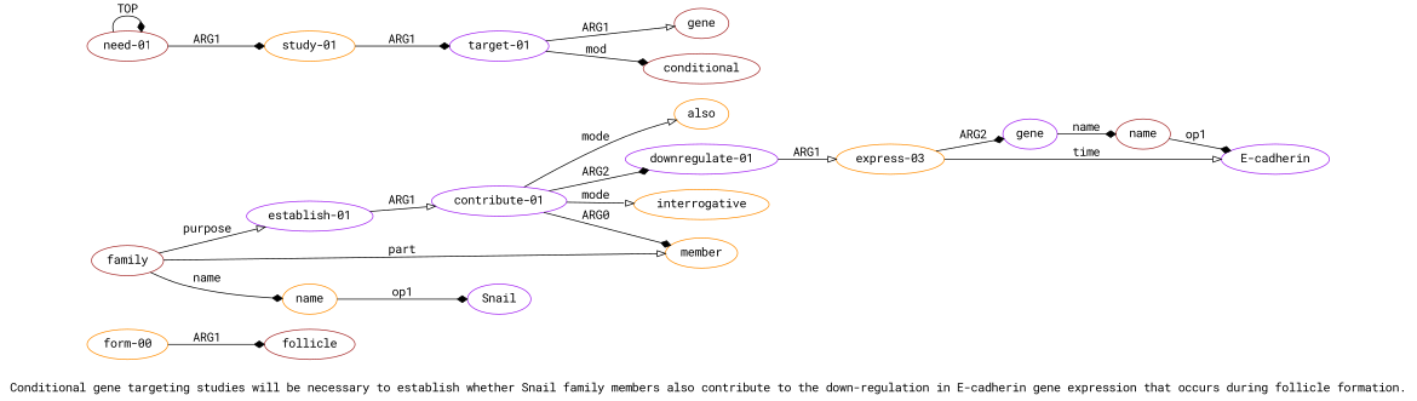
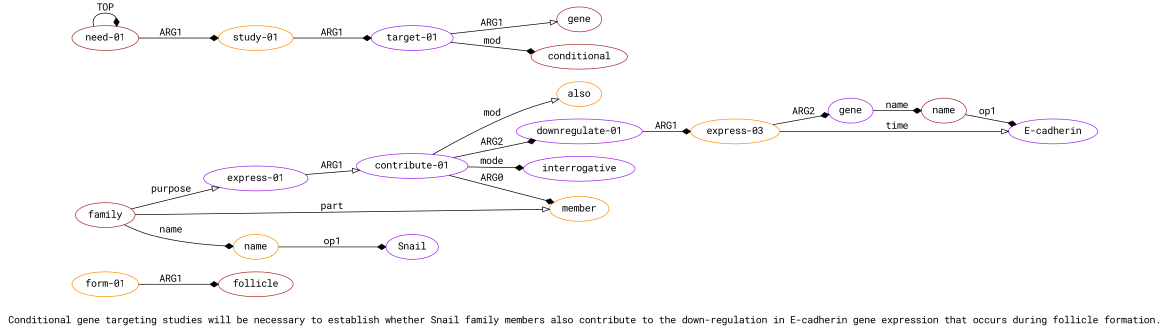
  digraph {
    fontname="Roboto Mono"
    label="Conditional gene targeting studies will be necessary to establish whether Snail family members also contribute to the down-regulation in E-cadherin gene expression that occurs during follicle formation."
    rankdir=LR
    node [color=purple fontname="Roboto Mono" gold_ind=-1 gold_label=gene test_ind=-1 test_label=gene]
    edge [arrowhead=diamond color=black fontname="Roboto Mono" gold_label=ARG1 test_label=ARG1]
    n1 [color=brown gold_ind=15 gold_label=follicle label=follicle test_ind=15 test_label=follicle]
-   n2 [color=darkorange gold_ind=14 gold_label="form-01" label="form-00" test_ind=14 test_label="form-01"]
+   n2 [color=darkorange gold_ind=14 gold_label="form-01" label="form-01" test_ind=14 test_label="form-01"]
    n3 [color=darkorange gold_ind=16 gold_label=also label=also test_ind=16 test_label=also]
    n4 [color=darkorange gold_ind=11 gold_label="express-03" label="express-03" test_ind=11 test_label="express-03"]
    n5 [gold_ind=12 label=gene test_ind=12]
    n6 [gold_label="E-cadherin" label="E-cadherin" test_label="E-cadherin"]
    n7 [color=brown gold_ind=13 gold_label=name label=name test_ind=13 test_label=name]
    n8 [gold_ind=10 gold_label="downregulate-01" label="downregulate-01" test_ind=10 test_label="downregulate-01"]
-   n9 [color=darkorange gold_label=interrogative label=interrogative test_label=interrogative]
+   n9 [gold_label=interrogative label=interrogative test_label=interrogative]
    n10 [gold_label=Snail label=Snail test_label=Snail]
    n11 [color=darkorange gold_ind=1 gold_label="study-01" label="study-01" test_ind=1 test_label="study-01"]
    n12 [gold_ind=2 gold_label="target-01" label="target-01" test_ind=2 test_label="target-01"]
    n13 [color=brown gold_ind=3 label=gene test_ind=3]
    n14 [color=brown gold_ind=4 gold_label=conditional label=conditional test_ind=4 test_label=conditional]
    n15 [color=brown gold_ind=0 gold_label="need-01" label="need-01" test_ind=0 test_label="need-01"]
-   n16 [gold_ind=5 gold_label="establish-01" label="establish-01" test_ind=5 test_label="establish-01"]
+   n16 [gold_ind=5 gold_label="establish-01" label="express-01" test_ind=5 test_label="establish-01"]
    n17 [gold_ind=6 gold_label="contribute-01" label="contribute-01" test_ind=6 test_label="contribute-01"]
    n18 [color=darkorange gold_ind=7 gold_label=member label=member test_ind=7 test_label=member]
    n19 [color=darkorange gold_ind=9 gold_label=name label=name test_ind=9 test_label=name]
    n20 [color=brown gold_ind=8 gold_label=family label=family test_ind=8 test_label=family]
    n2 -> n1 [label=ARG1]
    n4 -> n5 [gold_label=ARG2 label=ARG2 test_label=ARG2]
    n4 -> n6 [arrowhead=onormal gold_label=time label=time test_label=time]
    n5 -> n7 [gold_label=name label=name test_label=name]
    n7 -> n6 [gold_label=op1 label=op1 test_label=op1]
-   n8 -> n4 [arrowhead=onormal label=ARG1]
+   n8 -> n4 [label=ARG1]
    n11 -> n12 [label=ARG1]
    n12 -> n13 [arrowhead=onormal label=ARG1]
    n12 -> n14 [gold_label=mod label=mod test_label=mod]
    n15 -> n11 [label=ARG1]
    n15 -> n15 [gold_label=TOP label=TOP test_label=TOP]
    n16 -> n17 [arrowhead=onormal label=ARG1]
-   n17 -> n3 [arrowhead=onormal gold_label=mod label=mode test_label=mod]
+   n17 -> n3 [arrowhead=onormal gold_label=mod label=mod test_label=mod]
    n17 -> n8 [gold_label=ARG2 label=ARG2 test_label=ARG2]
-   n17 -> n9 [arrowhead=onormal gold_label=mode label=mode test_label=mode]
+   n17 -> n9 [gold_label=mode label=mode test_label=mode]
    n17 -> n18 [gold_label=ARG0 label=ARG0 test_label=ARG0]
    n19 -> n10 [gold_label=op1 label=op1 test_label=op1]
    n20 -> n16 [arrowhead=onormal gold_label=purpose label=purpose test_label=purpose]
    n20 -> n18 [arrowhead=onormal gold_label=part label=part test_label=part]
    n20 -> n19 [gold_label=name label=name test_label=name]
  }
